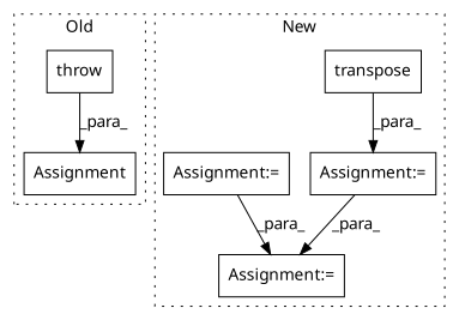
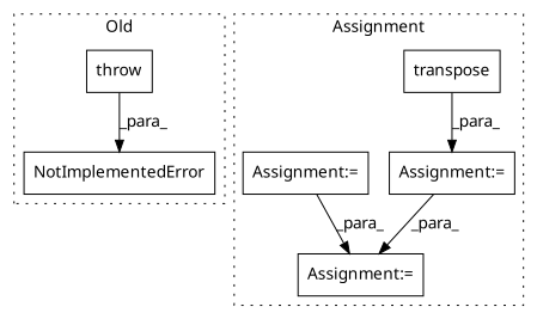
  digraph {
    fontname="Noto Sans"
    node [a=7 fontname="Noto Sans" l=1 shape=box]
    edge [fontname="Noto Sans"]
-   n1 [a=32 l=21 label=Assignment s=20356]
+   n1 [a=32 l=21 label=NotImplementedError s=20356]
    n2 [a=53 l=6 label=throw s=20350]
    n3 [a=32 l="10,1" label=transpose s="24024,24084"]
    n4 [label="Assignment:=" s=24320]
    n5 [label="Assignment:=" s=24218]
    n6 [label="Assignment:=" s=24005]
    subgraph cluster_1 {
      label=Old
      style=dotted
      n1
      n2
    }
    subgraph cluster_2 {
-     label=New
+     label=Assignment
      style=dotted
      n3
      n4
      n5
      n6
    }
    n2 -> n1 [label=_para_]
    n3 -> n6 [label=_para_]
    n5 -> n4 [label=_para_]
    n6 -> n4 [label=_para_]
  }
